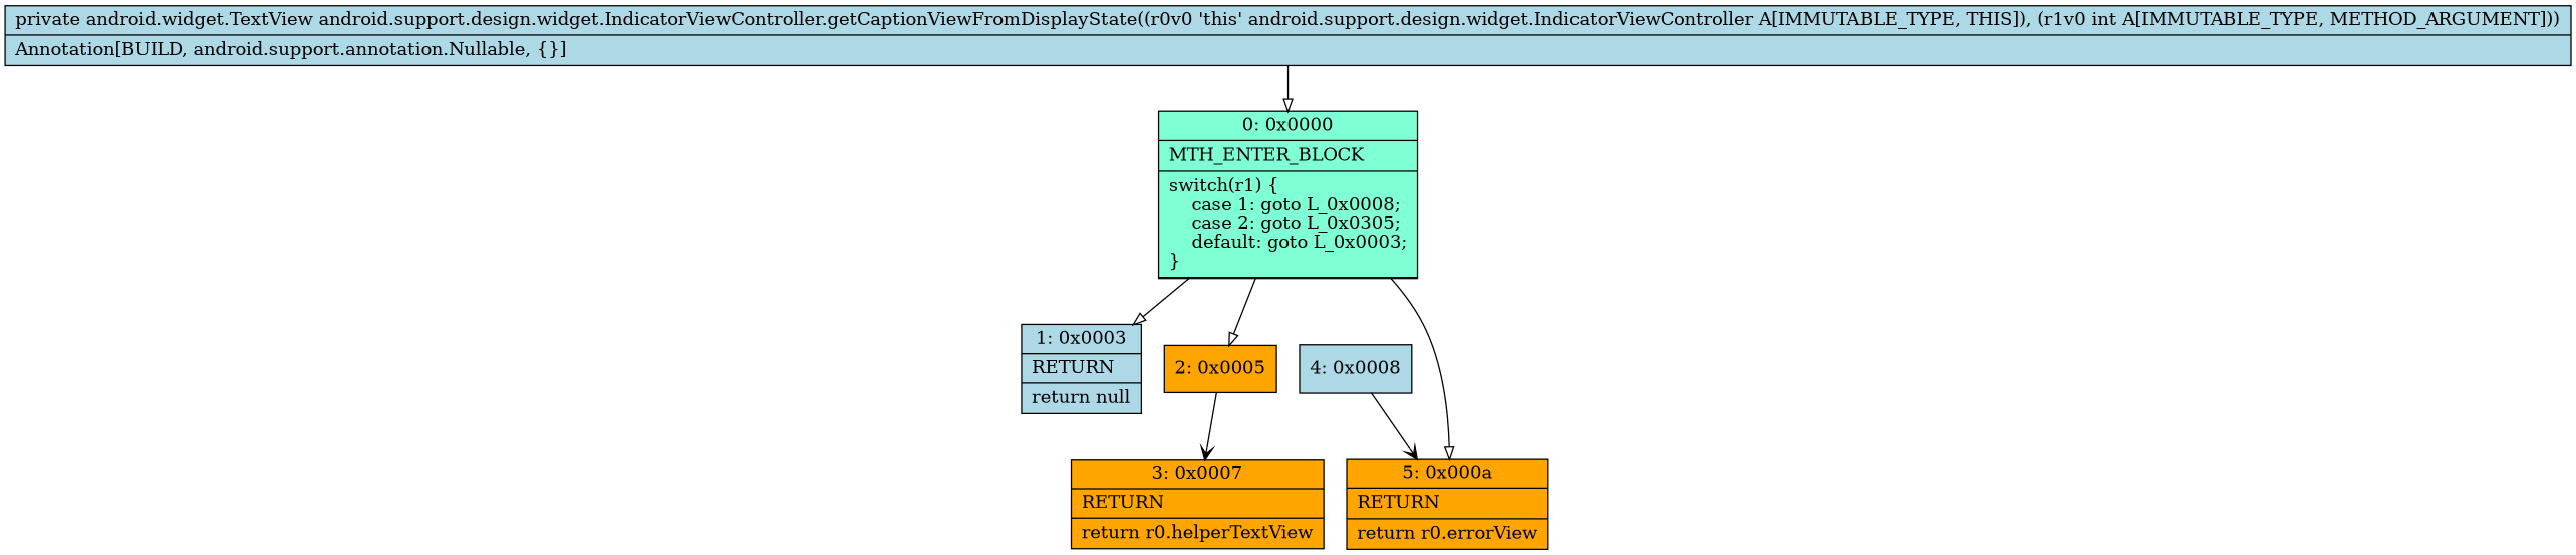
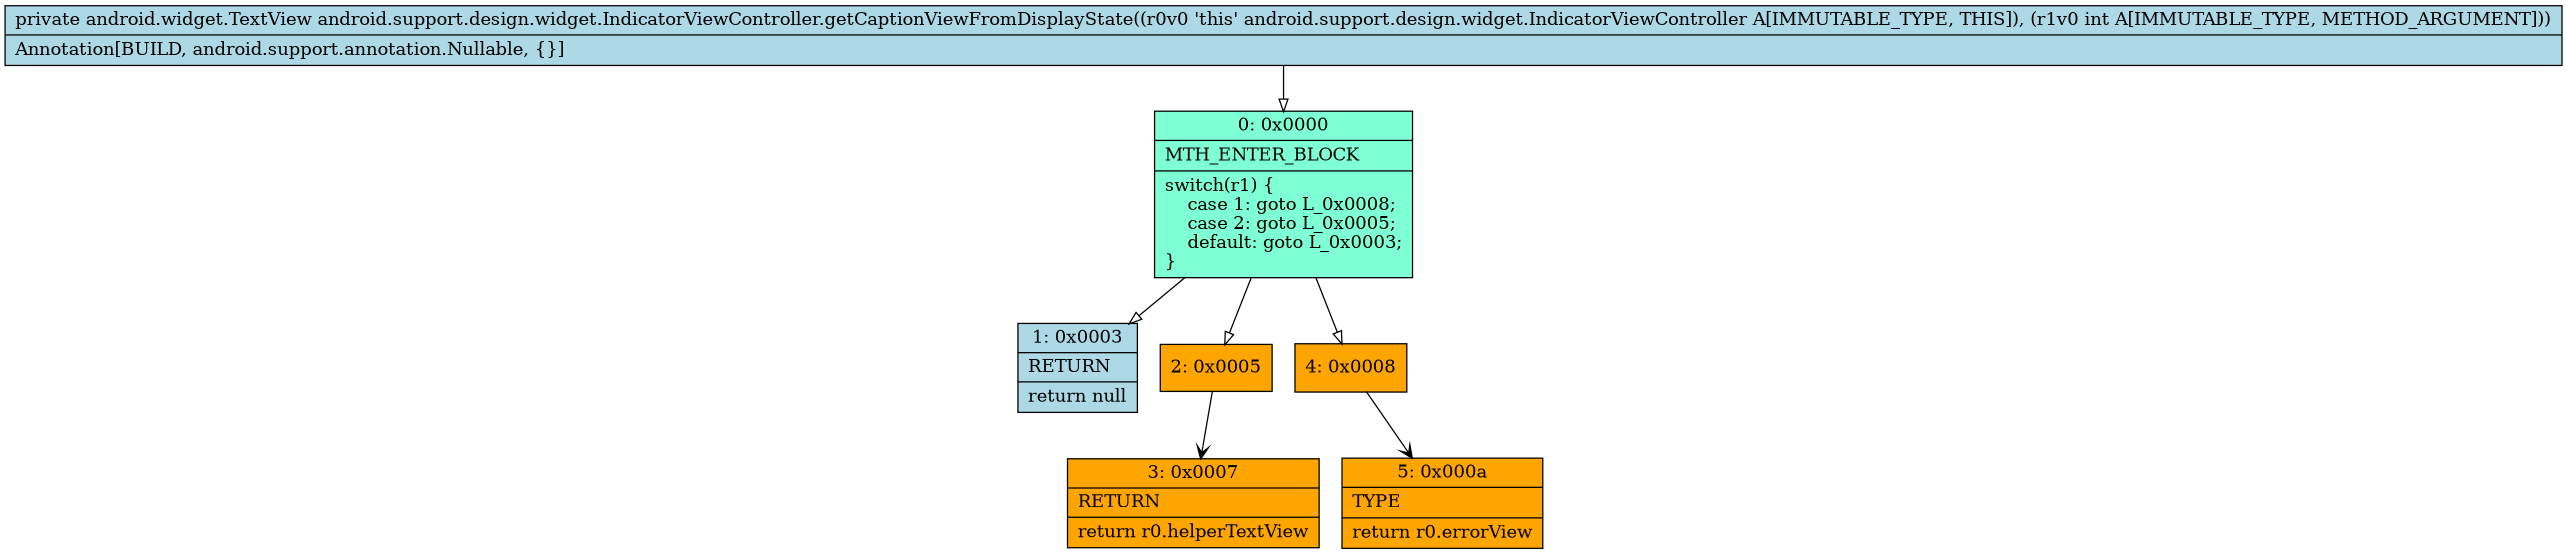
  digraph {
    node [fillcolor=orange shape=record style=filled]
    edge [arrowhead=onormal]
-   n1 [fillcolor=aquamarine label="{0\:\ 0x0000|MTH_ENTER_BLOCK\l|switch(r1) \{\l    case 1: goto L_0x0008;\l    case 2: goto L_0x0305;\l    default: goto L_0x0003;\l\}\l}"]
+   n1 [fillcolor=aquamarine label="{0\:\ 0x0000|MTH_ENTER_BLOCK\l|switch(r1) \{\l    case 1: goto L_0x0008;\l    case 2: goto L_0x0005;\l    default: goto L_0x0003;\l\}\l}"]
    n2 [fillcolor=lightblue label="{1\:\ 0x0003|RETURN\l|return null\l}"]
    n3 [label="{2\:\ 0x0005}"]
-   n4 [fillcolor=lightblue label="{4\:\ 0x0008}"]
+   n4 [label="{4\:\ 0x0008}"]
    n5 [label="{3\:\ 0x0007|RETURN\l|return r0.helperTextView\l}"]
-   n6 [label="{5\:\ 0x000a|RETURN\l|return r0.errorView\l}"]
+   n6 [label="{5\:\ 0x000a|TYPE\l|return r0.errorView\l}"]
    n7 [fillcolor=lightblue label="{private android.widget.TextView android.support.design.widget.IndicatorViewController.getCaptionViewFromDisplayState((r0v0 'this' android.support.design.widget.IndicatorViewController A[IMMUTABLE_TYPE, THIS]), (r1v0 int A[IMMUTABLE_TYPE, METHOD_ARGUMENT]))  | Annotation[BUILD, android.support.annotation.Nullable, \{\}]\l}"]
    n1 -> n2
    n1 -> n3
-   n1 -> n6
+   n1 -> n4
    n3 -> n5 [arrowhead=vee]
    n4 -> n6 [arrowhead=vee]
    n7 -> n1
  }
